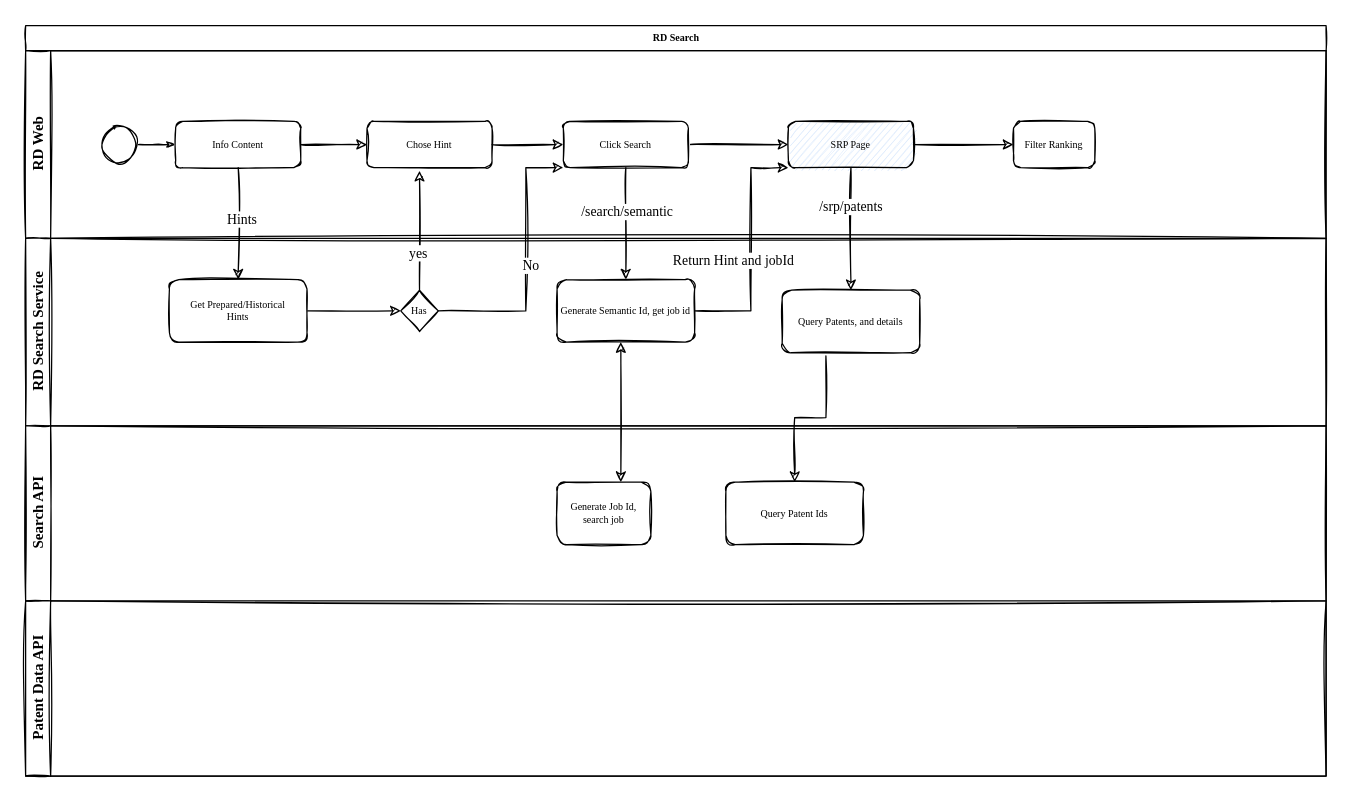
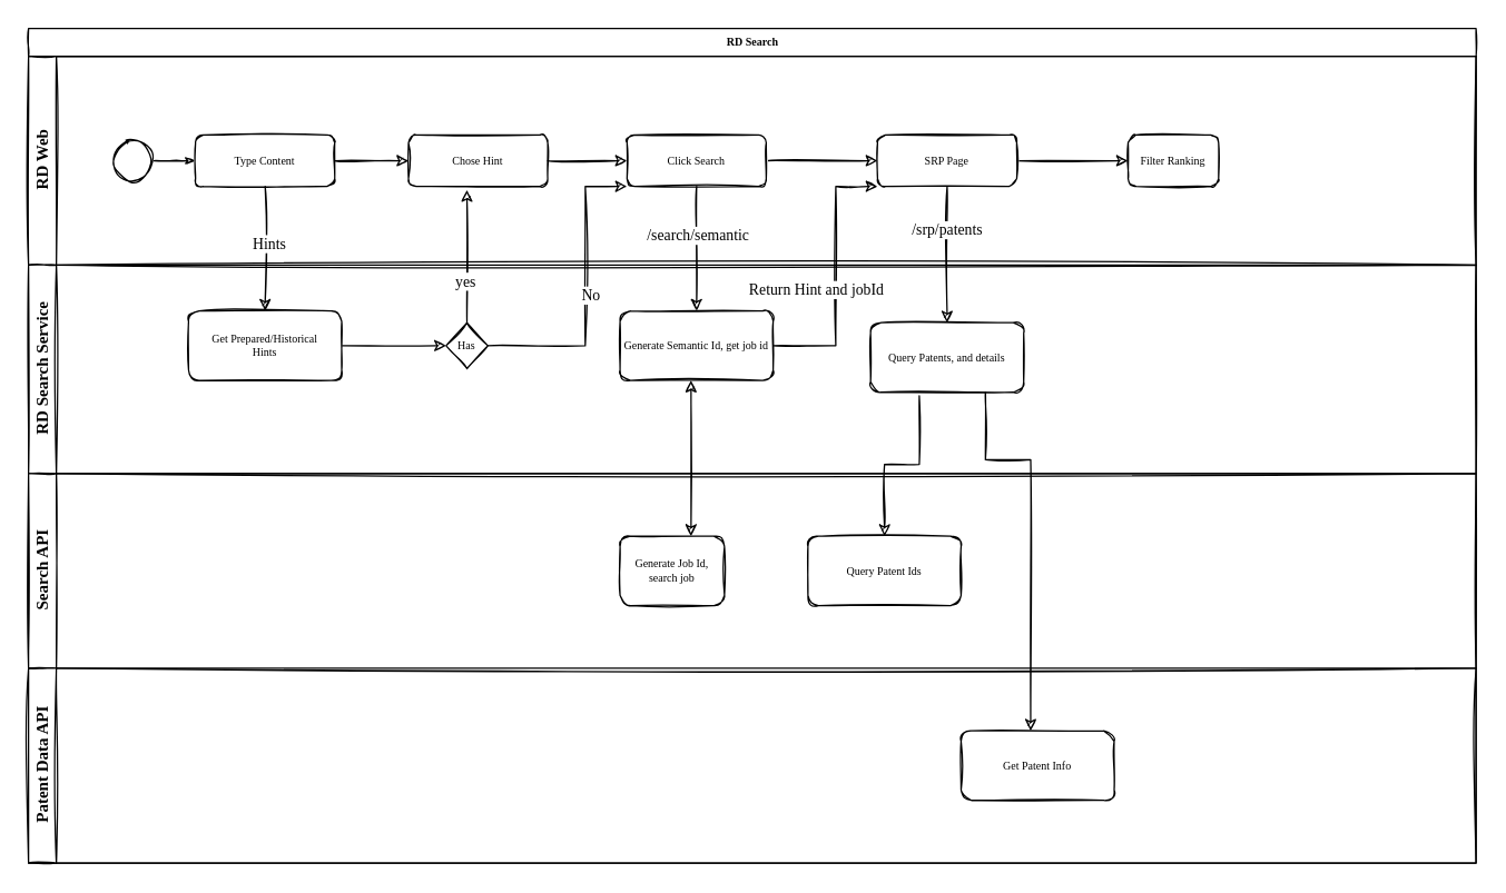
  <mxCell id="0" />
  <mxCell id="1" parent="0" />
  <mxCell id="2" value="&lt;font face=&quot;Comic Sans MS&quot;&gt;RD Search&lt;/font&gt;" style="swimlane;html=1;childLayout=stackLayout;horizontal=1;startSize=20;horizontalStack=0;rounded=0;shadow=0;labelBackgroundColor=none;strokeWidth=1;fontFamily=Verdana;fontSize=8;align=center;sketch=1;" parent="1" vertex="1"><mxGeometry x="20" y="20" width="1040" height="600" as="geometry" /></mxCell>
  <mxCell id="3" value="&lt;font face=&quot;Comic Sans MS&quot;&gt;RD Web&lt;/font&gt;" style="swimlane;html=1;startSize=20;horizontal=0;sketch=1;" parent="2" vertex="1"><mxGeometry y="20" width="1040" height="150" as="geometry" /></mxCell>
  <mxCell id="4" style="edgeStyle=orthogonalEdgeStyle;rounded=0;html=1;labelBackgroundColor=none;startArrow=none;startFill=0;startSize=5;endArrow=classicThin;endFill=1;endSize=5;jettySize=auto;orthogonalLoop=1;strokeWidth=1;fontFamily=Verdana;fontSize=8;sketch=1;" parent="3" source="5" target="7" edge="1"><mxGeometry relative="1" as="geometry" /></mxCell>
  <mxCell id="5" value="" style="ellipse;whiteSpace=wrap;html=1;rounded=0;shadow=0;labelBackgroundColor=none;strokeWidth=1;fontFamily=Verdana;fontSize=8;align=center;sketch=1;" parent="3" vertex="1"><mxGeometry x="60" y="60" width="30" height="30" as="geometry" /></mxCell>
  <mxCell id="6" value="" style="edgeStyle=orthogonalEdgeStyle;rounded=0;sketch=1;orthogonalLoop=1;jettySize=auto;html=1;fontFamily=Comic Sans MS;" parent="3" source="7" target="8" edge="1"><mxGeometry relative="1" as="geometry" /></mxCell>
- <mxCell id="7" value="&lt;font face=&quot;Comic Sans MS&quot;&gt;Info Content&lt;/font&gt;" style="rounded=1;whiteSpace=wrap;html=1;shadow=0;labelBackgroundColor=none;strokeWidth=1;fontFamily=Verdana;fontSize=8;align=center;sketch=1;" parent="3" vertex="1"><mxGeometry x="120" y="56.5" width="100" height="37" as="geometry" /></mxCell>
+ <mxCell id="7" value="&lt;font face=&quot;Comic Sans MS&quot;&gt;Type Content&lt;/font&gt;" style="rounded=1;whiteSpace=wrap;html=1;shadow=0;labelBackgroundColor=none;strokeWidth=1;fontFamily=Verdana;fontSize=8;align=center;sketch=1;" parent="3" vertex="1"><mxGeometry x="120" y="56.5" width="100" height="37" as="geometry" /></mxCell>
  <mxCell id="8" value="&lt;font face=&quot;Comic Sans MS&quot;&gt;Chose Hint&lt;/font&gt;" style="rounded=1;whiteSpace=wrap;html=1;shadow=0;labelBackgroundColor=none;strokeWidth=1;fontFamily=Verdana;fontSize=8;align=center;sketch=1;" parent="3" vertex="1"><mxGeometry x="273" y="56.5" width="100" height="37" as="geometry" /></mxCell>
  <mxCell id="9" value="" style="edgeStyle=orthogonalEdgeStyle;rounded=0;sketch=1;orthogonalLoop=1;jettySize=auto;html=1;fontFamily=Comic Sans MS;startArrow=none;startFill=0;" edge="1" parent="3" source="10" target="13"><mxGeometry relative="1" as="geometry" /></mxCell>
  <mxCell id="10" value="&lt;font face=&quot;Comic Sans MS&quot;&gt;Click Search&lt;/font&gt;" style="rounded=1;whiteSpace=wrap;html=1;shadow=0;labelBackgroundColor=none;strokeWidth=1;fontFamily=Verdana;fontSize=8;align=center;sketch=1;" parent="3" vertex="1"><mxGeometry x="430" y="56.5" width="100" height="37" as="geometry" /></mxCell>
  <mxCell id="11" value="" style="edgeStyle=orthogonalEdgeStyle;rounded=0;sketch=1;orthogonalLoop=1;jettySize=auto;html=1;fontFamily=Comic Sans MS;" parent="3" source="8" target="10" edge="1"><mxGeometry relative="1" as="geometry" /></mxCell>
  <mxCell id="12" value="" style="edgeStyle=orthogonalEdgeStyle;rounded=0;sketch=1;orthogonalLoop=1;jettySize=auto;html=1;fontFamily=Comic Sans MS;startArrow=none;startFill=0;" edge="1" parent="3" source="13" target="14"><mxGeometry relative="1" as="geometry" /></mxCell>
- <mxCell id="13" value="&lt;font face=&quot;Comic Sans MS&quot;&gt;SRP Page&lt;/font&gt;" style="rounded=1;whiteSpace=wrap;html=1;shadow=0;labelBackgroundColor=none;strokeWidth=1;fontFamily=Verdana;fontSize=8;align=center;sketch=1;fillColor=#dae8fc;" vertex="1" parent="3"><mxGeometry x="610" y="56.5" width="100" height="37" as="geometry" /></mxCell>
+ <mxCell id="13" value="&lt;font face=&quot;Comic Sans MS&quot;&gt;SRP Page&lt;/font&gt;" style="rounded=1;whiteSpace=wrap;html=1;shadow=0;labelBackgroundColor=none;strokeWidth=1;fontFamily=Verdana;fontSize=8;align=center;sketch=1;" vertex="1" parent="3"><mxGeometry x="610" y="56.5" width="100" height="37" as="geometry" /></mxCell>
  <mxCell id="14" value="&lt;font face=&quot;Comic Sans MS&quot;&gt;Filter Ranking&lt;/font&gt;" style="rounded=1;whiteSpace=wrap;html=1;shadow=0;labelBackgroundColor=none;strokeWidth=1;fontFamily=Verdana;fontSize=8;align=center;sketch=1;" vertex="1" parent="3"><mxGeometry x="790" y="56.5" width="65" height="37" as="geometry" /></mxCell>
  <mxCell id="15" value="&lt;font face=&quot;Comic Sans MS&quot;&gt;RD Search Service&lt;br&gt;&lt;/font&gt;" style="swimlane;html=1;startSize=20;horizontal=0;sketch=1;" parent="2" vertex="1"><mxGeometry y="170" width="1040" height="150" as="geometry" /></mxCell>
  <mxCell id="16" value="&lt;font face=&quot;Comic Sans MS&quot;&gt;Has&lt;/font&gt;" style="strokeWidth=1;html=1;shape=mxgraph.flowchart.decision;whiteSpace=wrap;rounded=1;shadow=0;labelBackgroundColor=none;fontFamily=Verdana;fontSize=8;align=center;sketch=1;" parent="15" vertex="1"><mxGeometry x="300" y="41.5" width="30" height="33" as="geometry" /></mxCell>
  <mxCell id="17" value="" style="edgeStyle=orthogonalEdgeStyle;rounded=0;sketch=1;orthogonalLoop=1;jettySize=auto;html=1;fontFamily=Comic Sans MS;" parent="15" source="18" target="16" edge="1"><mxGeometry relative="1" as="geometry" /></mxCell>
  <mxCell id="18" value="&lt;font face=&quot;Comic Sans MS&quot;&gt;Get Prepared/Historical&lt;br&gt;Hints&lt;br&gt;&lt;/font&gt;" style="rounded=1;whiteSpace=wrap;html=1;shadow=0;labelBackgroundColor=none;strokeWidth=1;fontFamily=Verdana;fontSize=8;align=center;sketch=1;" parent="15" vertex="1"><mxGeometry x="115" y="33" width="110" height="50" as="geometry" /></mxCell>
  <mxCell id="19" value="&lt;font face=&quot;Comic Sans MS&quot;&gt;Generate Semantic Id, get job id&lt;br&gt;&lt;/font&gt;" style="rounded=1;whiteSpace=wrap;html=1;shadow=0;labelBackgroundColor=none;strokeWidth=1;fontFamily=Verdana;fontSize=8;align=center;sketch=1;" parent="15" vertex="1"><mxGeometry x="425" y="33" width="110" height="50" as="geometry" /></mxCell>
  <mxCell id="20" value="&lt;font face=&quot;Comic Sans MS&quot;&gt;Query Patents, and details&lt;br&gt;&lt;/font&gt;" style="rounded=1;whiteSpace=wrap;html=1;shadow=0;labelBackgroundColor=none;strokeWidth=1;fontFamily=Verdana;fontSize=8;align=center;sketch=1;" vertex="1" parent="15"><mxGeometry x="605" y="41.5" width="110" height="50" as="geometry" /></mxCell>
  <mxCell id="21" value="&lt;font face=&quot;Comic Sans MS&quot;&gt;Search API&lt;/font&gt;" style="swimlane;html=1;startSize=20;horizontal=0;sketch=1;" parent="2" vertex="1"><mxGeometry y="320" width="1040" height="140" as="geometry"><mxRectangle y="320" width="1040" height="20" as="alternateBounds" /></mxGeometry></mxCell>
  <mxCell id="22" value="&lt;font face=&quot;Comic Sans MS&quot;&gt;Generate Job Id, search job&lt;br&gt;&lt;/font&gt;" style="rounded=1;whiteSpace=wrap;html=1;shadow=0;labelBackgroundColor=none;strokeWidth=1;fontFamily=Verdana;fontSize=8;align=center;sketch=1;" vertex="1" parent="21"><mxGeometry x="425" y="45" width="75" height="50" as="geometry" /></mxCell>
  <mxCell id="23" value="&lt;font face=&quot;Comic Sans MS&quot;&gt;Query Patent Ids&lt;br&gt;&lt;/font&gt;" style="rounded=1;whiteSpace=wrap;html=1;shadow=0;labelBackgroundColor=none;strokeWidth=1;fontFamily=Verdana;fontSize=8;align=center;sketch=1;" vertex="1" parent="21"><mxGeometry x="560" y="45" width="110" height="50" as="geometry" /></mxCell>
  <mxCell id="24" value="" style="edgeStyle=orthogonalEdgeStyle;rounded=0;sketch=1;orthogonalLoop=1;jettySize=auto;html=1;fontFamily=Comic Sans MS;" parent="2" source="7" target="18" edge="1"><mxGeometry relative="1" as="geometry" /></mxCell>
  <mxCell id="25" value="Hints" style="edgeLabel;html=1;align=center;verticalAlign=middle;resizable=0;points=[];fontFamily=Comic Sans MS;" parent="24" vertex="1" connectable="0"><mxGeometry x="-0.095" y="2" relative="1" as="geometry"><mxPoint y="1" as="offset" /></mxGeometry></mxCell>
  <mxCell id="26" style="edgeStyle=orthogonalEdgeStyle;rounded=0;sketch=1;orthogonalLoop=1;jettySize=auto;html=1;entryX=0.42;entryY=1.068;entryDx=0;entryDy=0;entryPerimeter=0;fontFamily=Comic Sans MS;" parent="2" source="16" target="8" edge="1"><mxGeometry relative="1" as="geometry" /></mxCell>
  <mxCell id="27" value="yes" style="edgeLabel;html=1;align=center;verticalAlign=middle;resizable=0;points=[];fontFamily=Comic Sans MS;" parent="26" vertex="1" connectable="0"><mxGeometry x="-0.361" y="2" relative="1" as="geometry"><mxPoint y="1" as="offset" /></mxGeometry></mxCell>
  <mxCell id="28" style="edgeStyle=orthogonalEdgeStyle;rounded=0;sketch=1;orthogonalLoop=1;jettySize=auto;html=1;entryX=0;entryY=1;entryDx=0;entryDy=0;fontFamily=Comic Sans MS;" parent="2" source="16" target="10" edge="1"><mxGeometry relative="1" as="geometry"><Array as="points"><mxPoint x="400" y="228" /><mxPoint x="400" y="114" /></Array></mxGeometry></mxCell>
  <mxCell id="29" value="No" style="edgeLabel;html=1;align=center;verticalAlign=middle;resizable=0;points=[];fontFamily=Comic Sans MS;" parent="28" vertex="1" connectable="0"><mxGeometry x="-0.002" y="-3" relative="1" as="geometry"><mxPoint as="offset" /></mxGeometry></mxCell>
  <mxCell id="30" value="" style="edgeStyle=orthogonalEdgeStyle;rounded=0;orthogonalLoop=1;jettySize=auto;html=1;sketch=1;" edge="1" parent="2" source="10" target="19"><mxGeometry relative="1" as="geometry" /></mxCell>
  <mxCell id="31" value="&lt;font face=&quot;Comic Sans MS&quot;&gt;/search/semantic&lt;/font&gt;" style="edgeLabel;html=1;align=center;verticalAlign=middle;resizable=0;points=[];" vertex="1" connectable="0" parent="30"><mxGeometry x="-0.251" relative="1" as="geometry"><mxPoint y="1" as="offset" /></mxGeometry></mxCell>
  <mxCell id="32" value="" style="edgeStyle=orthogonalEdgeStyle;rounded=0;sketch=1;orthogonalLoop=1;jettySize=auto;html=1;fontFamily=Comic Sans MS;startArrow=classic;startFill=1;" edge="1" parent="2"><mxGeometry relative="1" as="geometry"><mxPoint x="476" y="253" as="sourcePoint" /><mxPoint x="476" y="365" as="targetPoint" /></mxGeometry></mxCell>
  <mxCell id="33" style="edgeStyle=orthogonalEdgeStyle;rounded=0;sketch=1;orthogonalLoop=1;jettySize=auto;html=1;entryX=0;entryY=1;entryDx=0;entryDy=0;fontFamily=Comic Sans MS;startArrow=none;startFill=0;" edge="1" parent="2" source="19" target="13"><mxGeometry relative="1" as="geometry"><Array as="points"><mxPoint x="580" y="228" /><mxPoint x="580" y="114" /></Array></mxGeometry></mxCell>
  <mxCell id="34" value="Return Hint and jobId" style="edgeLabel;html=1;align=center;verticalAlign=middle;resizable=0;points=[];fontFamily=Comic Sans MS;" vertex="1" connectable="0" parent="33"><mxGeometry x="-0.483" y="1" relative="1" as="geometry"><mxPoint x="-14" y="-37" as="offset" /></mxGeometry></mxCell>
  <mxCell id="35" value="" style="edgeStyle=orthogonalEdgeStyle;rounded=0;sketch=1;orthogonalLoop=1;jettySize=auto;html=1;fontFamily=Comic Sans MS;startArrow=none;startFill=0;" edge="1" parent="2" source="13" target="20"><mxGeometry relative="1" as="geometry" /></mxCell>
  <mxCell id="36" value="/srp/patents" style="edgeLabel;html=1;align=center;verticalAlign=middle;resizable=0;points=[];fontFamily=Comic Sans MS;" vertex="1" connectable="0" parent="35"><mxGeometry x="-0.378" y="-1" relative="1" as="geometry"><mxPoint y="1" as="offset" /></mxGeometry></mxCell>
  <mxCell id="37" value="&lt;font face=&quot;Comic Sans MS&quot;&gt;Patent Data API&lt;/font&gt;" style="swimlane;html=1;startSize=20;horizontal=0;sketch=1;" vertex="1" parent="2"><mxGeometry y="460" width="1040" height="140" as="geometry"><mxRectangle y="320" width="1040" height="20" as="alternateBounds" /></mxGeometry></mxCell>
+ <mxCell id="38" value="&lt;font face=&quot;Comic Sans MS&quot;&gt;Get Patent Info&lt;br&gt;&lt;/font&gt;" style="rounded=1;whiteSpace=wrap;html=1;shadow=0;labelBackgroundColor=none;strokeWidth=1;fontFamily=Verdana;fontSize=8;align=center;sketch=1;" vertex="1" parent="37"><mxGeometry x="670" y="45" width="110" height="50" as="geometry" /></mxCell>
  <mxCell id="39" style="edgeStyle=orthogonalEdgeStyle;rounded=0;sketch=1;orthogonalLoop=1;jettySize=auto;html=1;fontFamily=Comic Sans MS;startArrow=none;startFill=0;exitX=0.318;exitY=1.05;exitDx=0;exitDy=0;exitPerimeter=0;" edge="1" parent="2" source="20" target="23"><mxGeometry relative="1" as="geometry" /></mxCell>
+ <mxCell id="40" style="edgeStyle=orthogonalEdgeStyle;rounded=0;sketch=1;orthogonalLoop=1;jettySize=auto;html=1;fontFamily=Comic Sans MS;startArrow=none;startFill=0;exitX=0.75;exitY=1;exitDx=0;exitDy=0;" edge="1" parent="2" source="20" target="38"><mxGeometry relative="1" as="geometry"><Array as="points"><mxPoint x="688" y="310" /><mxPoint x="720" y="310" /></Array></mxGeometry></mxCell>
